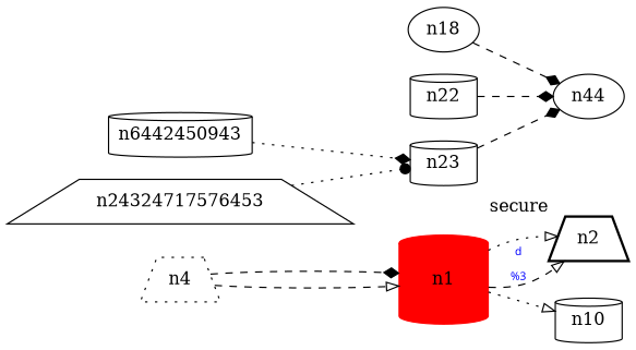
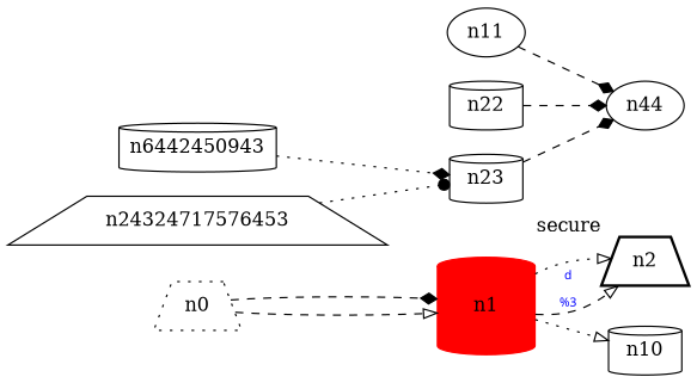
  digraph {
    fontcolor=blue
    rankdir=LR
    node [shape=cylinder]
    edge [arrowhead=diamond style=dashed]
-   n0 [fillcolor="#123456" shape=trapezium style=dotted label=n4]
+   n0 [fillcolor="#123456" shape=trapezium style=dotted]
    n1 [color=red height=1 style=filled width=1]
    n2 [shape=trapezium style=bold xlabel=secure]
    n10
-   n11 [shape=ellipse label=n18]
+   n11 [shape=ellipse]
    n44 [shape=ellipse]
    n22
    n33 [label=n23]
    n6442450943
    n24324717576453 [shape=trapezium]
    n0 -> n1 [arrowhead=onormal fillcolor="#3"]
    n0 -> n1
    n1 -> n2 [arrowhead=onormal fillcolor="#3" style=dotted]
    n1 -> n2 [arrowhead=onormal fontcolor=blue fontname="comic sans" fontsize=9 label="d\n\l\G"]
    n1 -> n10 [arrowhead=onormal style=dotted]
    n11 -> n44
    n22 -> n44
    n33 -> n44
    n6442450943 -> n33 [style=dotted]
    n24324717576453 -> n33 [arrowhead=dot style=dotted]
  }
